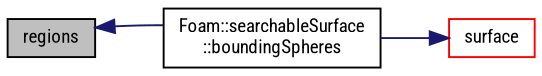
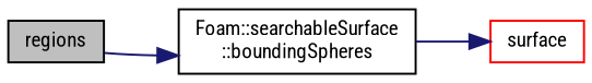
  digraph {
    fontname="Roboto Condensed"
    rankdir=LR
    node [color=black fontname="Roboto Condensed" fontsize=10 shape=record]
    edge [color=midnightblue fontname="Roboto Condensed" fontsize=10 labelfontname=Helvetica labelfontsize=10 style=solid]
    n1 [fillcolor=grey75 fontcolor=black height=0.2 label=regions style=filled width=0.4]
    n2 [height=0.2 label="Foam::searchableSurface\l::boundingSpheres" width=0.4]
    n3 [color=red height=0.2 label=surface width=0.4]
-   n2 -> n1
+   n1 -> n2
    n2 -> n3
  }
